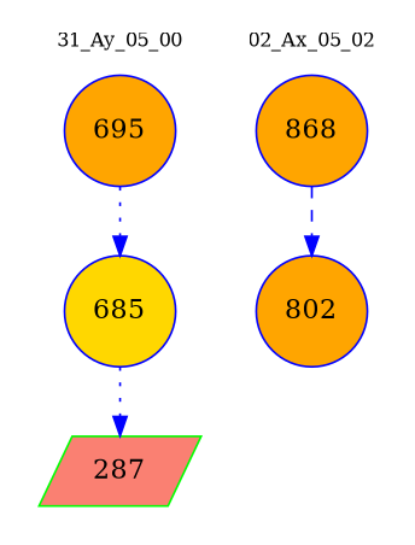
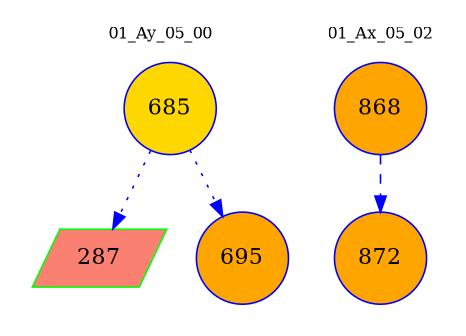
  digraph {
    node [color=blue fillcolor=orange shape=circle style=filled]
    edge [color=blue style=dotted]
    n1 [fillcolor=gold label=685]
    n2 [color=green fillcolor=salmon label=287 shape=parallelogram]
    n3 [label=695]
    n4 [label=868]
-   n5 [label=802]
+   n5 [label=872]
    subgraph cluster_1 {
      color=white
      fontsize=10
-     label="31_Ay_05_00"
+     label="01_Ay_05_00"
      n1
      n2
      n3
    }
    subgraph cluster_2 {
      color=white
      fontsize=10
-     label="02_Ax_05_02"
+     label="01_Ax_05_02"
      n4
      n5
    }
    n1 -> n2
-   n3 -> n1
+   n1 -> n3
    n4 -> n5 [style=dashed]
  }
